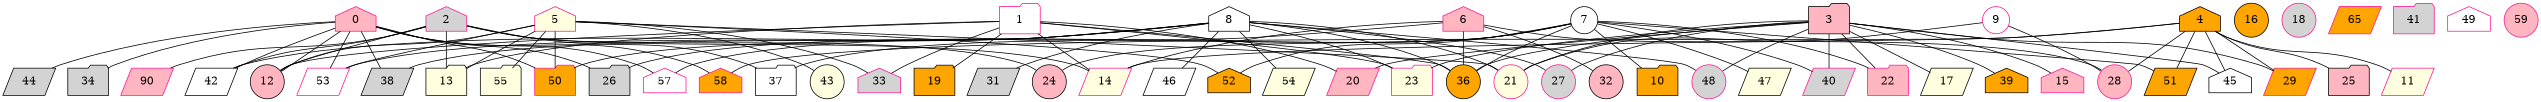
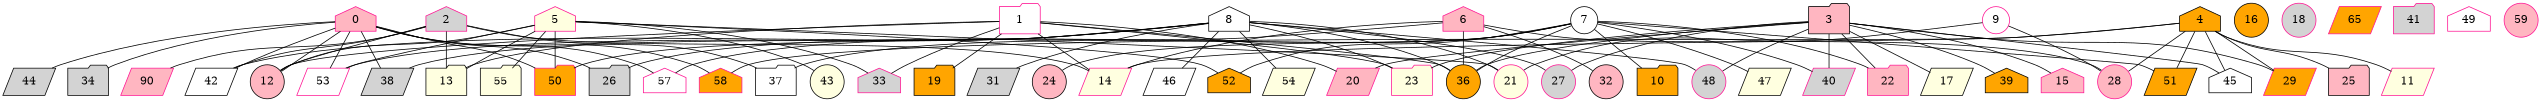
  graph {
    node [color=black fillcolor=lightpink shape=parallelogram style=filled]
    0 [color=deeppink shape=house]
    12 [shape=circle]
    26 [fillcolor=lightgrey shape=folder]
    34 [fillcolor=lightgrey shape=folder]
    38 [fillcolor=lightgrey]
    42 [fillcolor=white]
    44 [fillcolor=lightgrey]
    50 [color=deeppink fillcolor=orange shape=folder]
    53 [color=deeppink fillcolor=white]
    57 [color=deeppink fillcolor=white shape=house]
    58 [color=deeppink fillcolor=orange shape=house]
    1 [color=deeppink fillcolor=white shape=folder]
    13 [fillcolor=lightyellow shape=folder]
    14 [color=deeppink fillcolor=lightyellow]
    19 [fillcolor=orange shape=folder]
    20 [color=deeppink]
    23 [color=deeppink fillcolor=lightyellow shape=folder]
    33 [color=deeppink fillcolor=lightgrey shape=house]
    36 [fillcolor=orange shape=circle]
    2 [color=deeppink fillcolor=lightgrey shape=house]
    24 [shape=circle]
    n22 [color=deeppink label=90]
    37 [fillcolor=white shape=folder]
    3 [shape=folder]
    15 [color=deeppink shape=house]
    17 [fillcolor=lightyellow]
    21 [color=deeppink fillcolor=lightyellow shape=circle]
    22 [color=deeppink shape=folder]
    27 [color=deeppink fillcolor=lightgrey shape=circle]
    29 [color=deeppink fillcolor=orange]
    39 [fillcolor=orange shape=house]
    40 [color=deeppink fillcolor=lightgrey]
    45 [fillcolor=white shape=house]
    48 [color=deeppink fillcolor=lightgrey shape=circle]
    4 [fillcolor=orange shape=house]
    11 [color=deeppink fillcolor=lightyellow]
    25 [shape=folder]
    28 [color=deeppink shape=circle]
    51 [fillcolor=orange]
    5 [color=deeppink fillcolor=lightyellow shape=house]
    43 [fillcolor=lightyellow shape=circle]
    52 [fillcolor=orange shape=house]
    55 [fillcolor=lightyellow shape=folder]
    6 [color=deeppink shape=house]
    32 [shape=circle]
    7 [fillcolor=white shape=circle]
    10 [fillcolor=orange shape=folder]
    47 [fillcolor=lightyellow]
    8 [fillcolor=white shape=house]
    31 [fillcolor=lightgrey]
    46 [fillcolor=white]
    54 [fillcolor=lightyellow]
    9 [color=deeppink fillcolor=white shape=circle]
    16 [fillcolor=orange shape=circle]
    18 [color=deeppink fillcolor=lightgrey shape=circle]
    n56 [color=deeppink fillcolor=orange label=65]
    41 [color=deeppink fillcolor=lightgrey shape=folder]
    49 [color=deeppink fillcolor=white shape=house]
    59 [color=deeppink shape=circle]
    0 -- 12
    0 -- 26
    0 -- 34
    0 -- 38
    0 -- 42
    0 -- 44
    0 -- 50
    0 -- 53
    0 -- 57
    0 -- 58
    1 -- 12
    1 -- 13
    1 -- 14
    1 -- 19
    1 -- 20
    1 -- 23
    1 -- 33
    1 -- 36
    2 -- 12
    2 -- 42
    2 -- 13
    2 -- 14
-   2 -- 24
    2 -- n22
    2 -- 37
    3 -- 20
    3 -- 23
    3 -- 36
    3 -- 15
    3 -- 17
-   3 -- 21
    3 -- 22
    3 -- 27
    3 -- 29
    3 -- 39
    3 -- 40
    3 -- 45
    3 -- 48
    4 -- 58
    4 -- 14
    4 -- 29
    4 -- 45
    4 -- 11
    4 -- 25
    4 -- 28
    4 -- 51
    5 -- 12
    5 -- 50
    5 -- 53
    5 -- 13
    5 -- 33
    5 -- 21
    5 -- 43
    5 -- 52
    5 -- 55
    6 -- 26
    6 -- 14
    6 -- 36
    6 -- 28
    6 -- 32
    7 -- 57
    7 -- 36
    7 -- 24
    7 -- 37
    7 -- 22
    7 -- 40
    7 -- 51
    7 -- 52
    7 -- 10
    7 -- 47
    8 -- 38
    8 -- 42
    8 -- 50
    8 -- 53
    8 -- 23
    8 -- 36
    8 -- 21
    8 -- 27
    8 -- 48
    8 -- 31
    8 -- 46
    8 -- 54
    9 -- 21
    9 -- 28
  }
